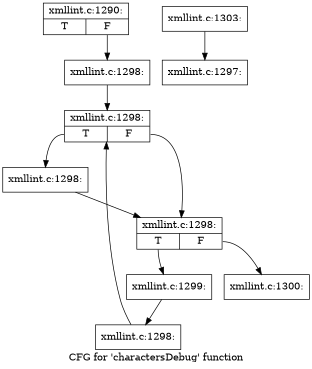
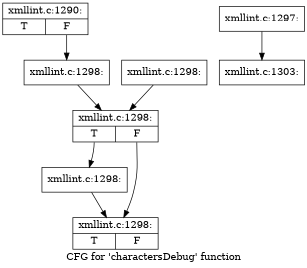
  digraph {
    label="CFG for 'charactersDebug' function"
    node [shape=record]
    n1 [label="{xmllint.c:1290:|{<s0>T|<s1>F}}"]
    n2 [label="{xmllint.c:1298:}"]
    n3 [label="{xmllint.c:1297:}"]
    n4 [label="{xmllint.c:1303:}"]
    n5 [label="{xmllint.c:1298:|{<s0>T|<s1>F}}"]
    n6 [label="{xmllint.c:1298:}"]
    n7 [label="{xmllint.c:1298:|{<s0>T|<s1>F}}"]
-   n8 [label="{xmllint.c:1299:}"]
-   n9 [label="{xmllint.c:1300:}"]
    n10 [label="{xmllint.c:1298:}"]
    n1 -> n2 [tailport=s1]
    n2 -> n5
-   n4 -> n3
+   n3 -> n4
    n5 -> n6 [tailport=s0]
    n5 -> n7 [tailport=s1]
    n6 -> n7
-   n7 -> n8 [tailport=s0]
-   n7 -> n9 [tailport=s1]
-   n8 -> n10
    n10 -> n5
  }
